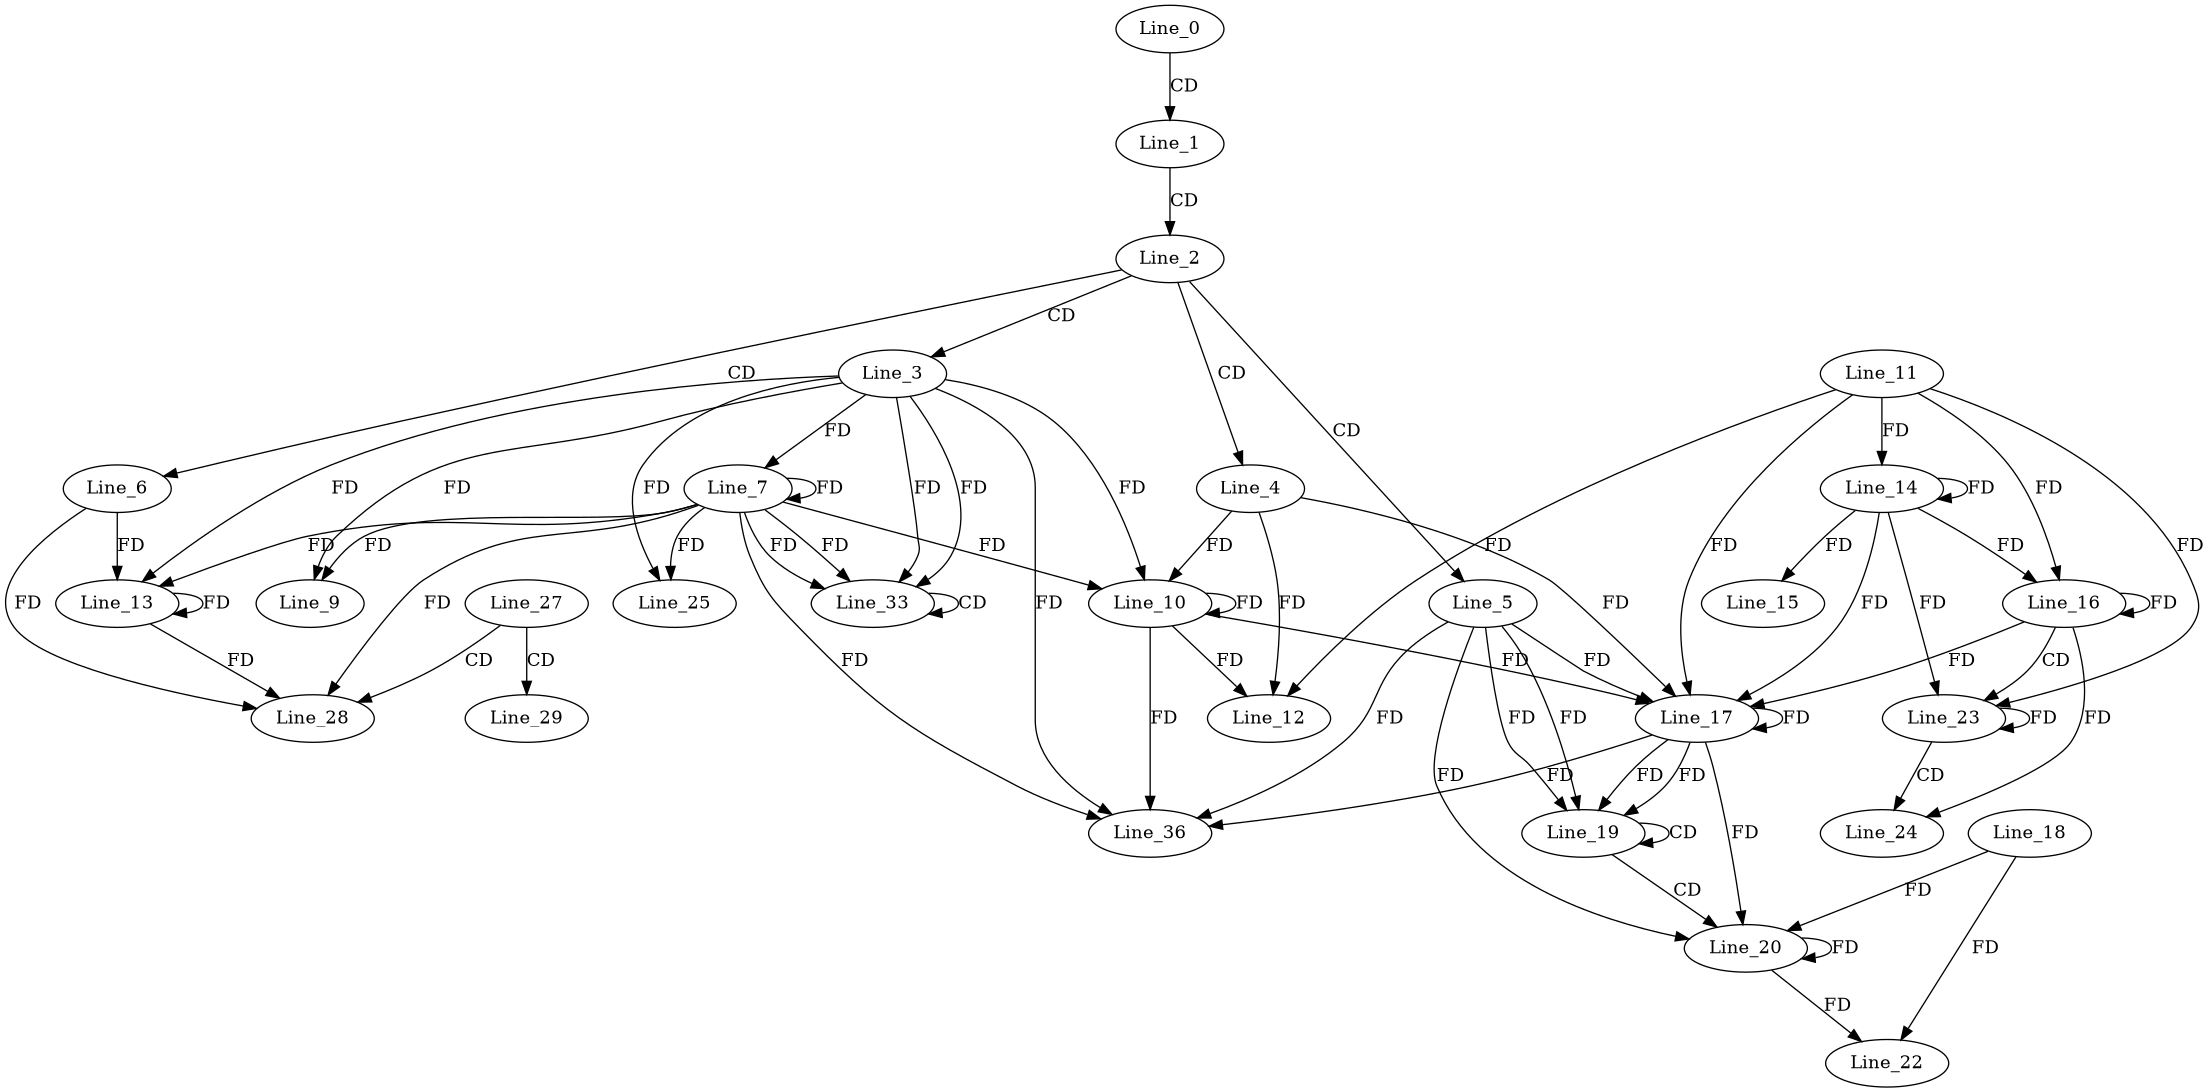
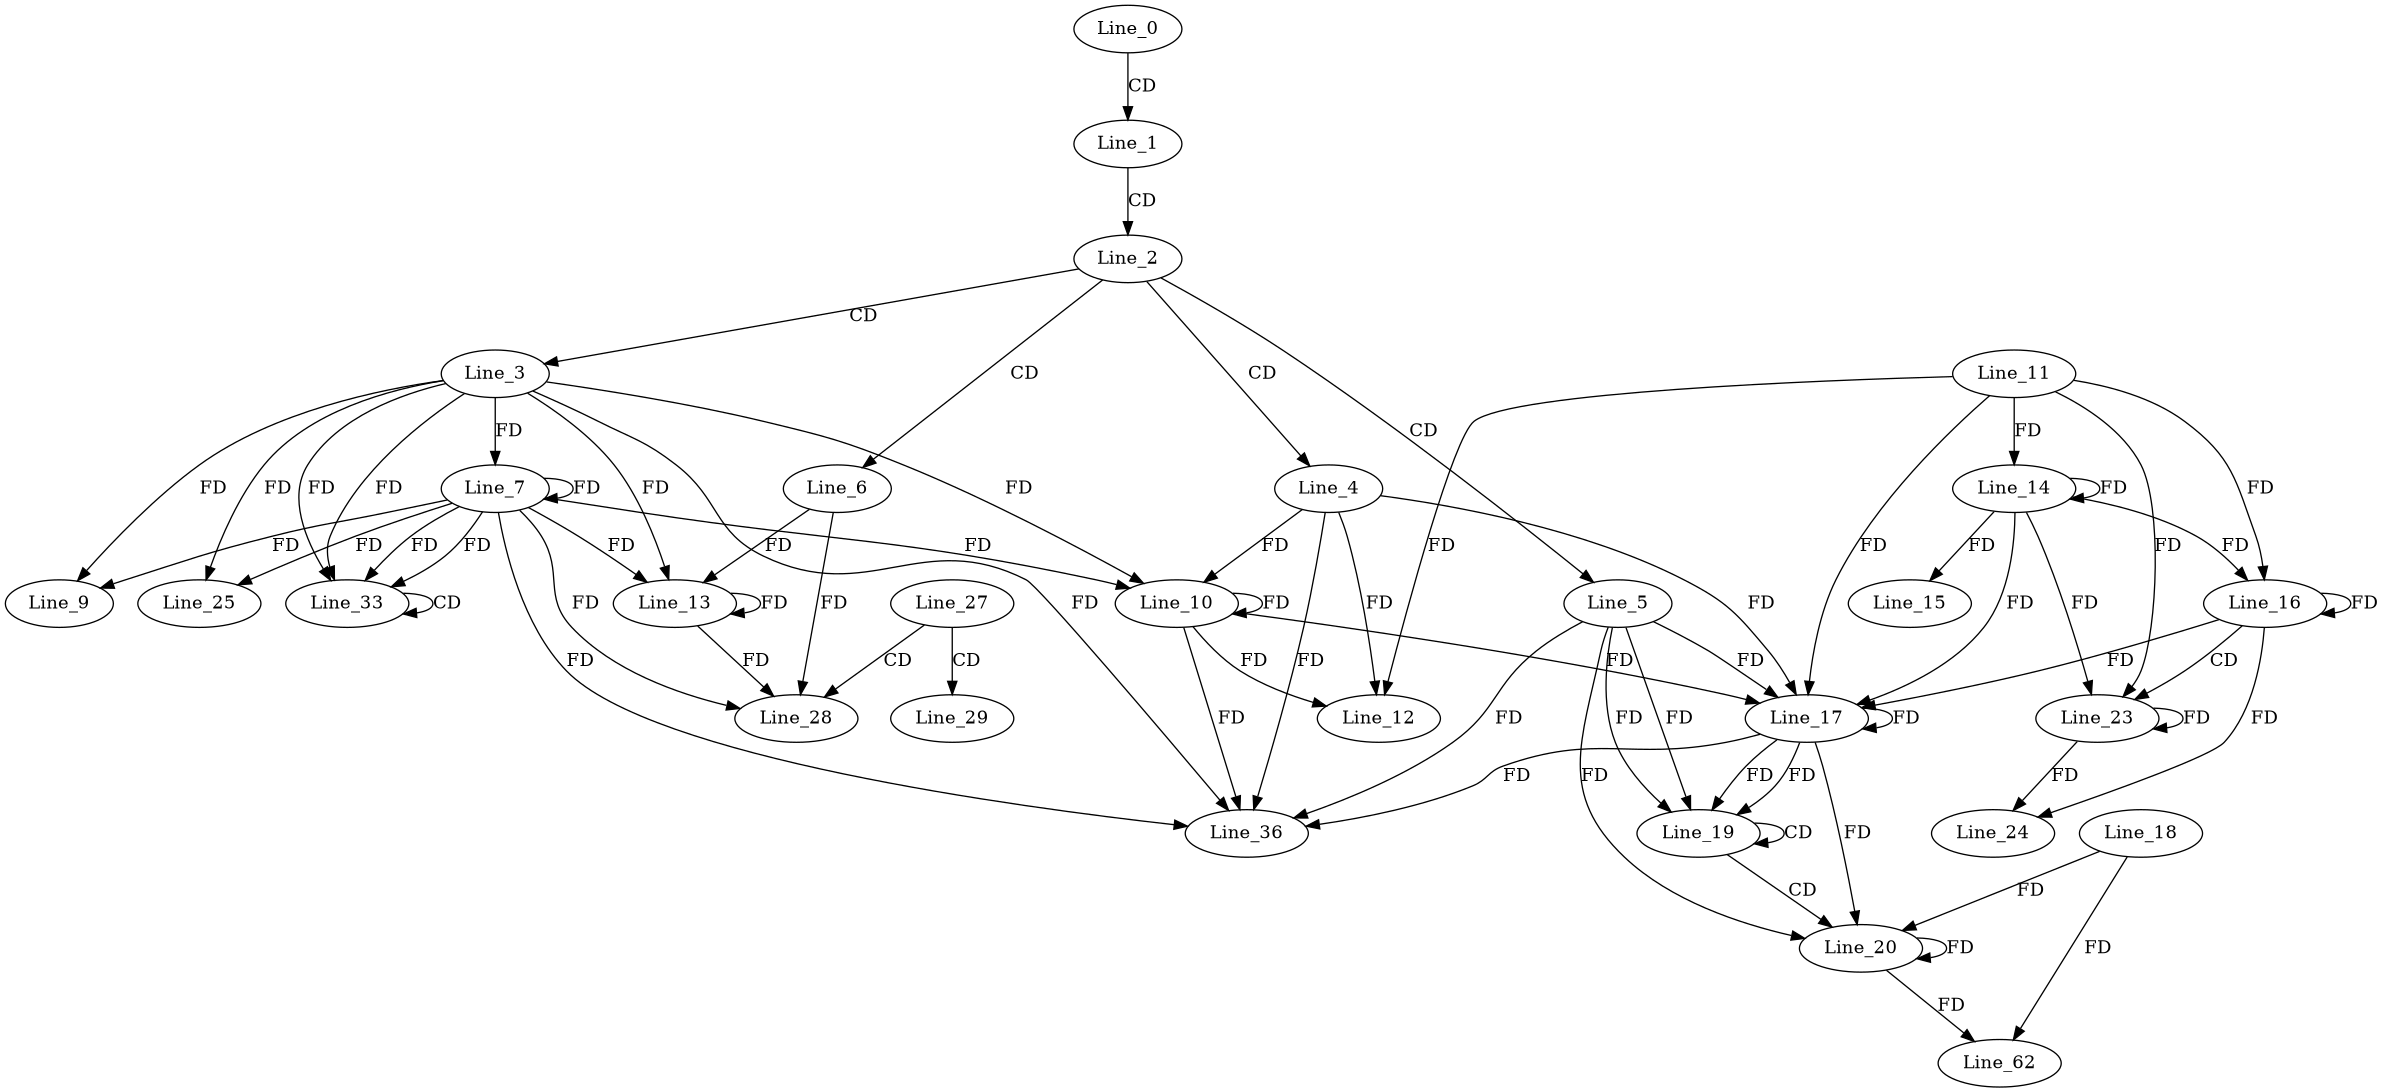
  digraph {
    Line_0
    Line_1
    Line_2
    Line_3
    Line_4
    Line_5
    Line_6
    n8 [label=Line_7]
    Line_9
    Line_10
    Line_13
    Line_25
    Line_33
    Line_36
    Line_12
    Line_17
    Line_19
    Line_20
    Line_28
-   Line_22
+   Line_22 [label=Line_62]
    Line_11
    Line_14
    Line_16
    Line_23
    Line_15
    Line_24
    Line_18
    Line_27
    Line_29
    Line_0 -> Line_1 [label=CD]
    Line_1 -> Line_2 [label=CD]
    Line_2 -> Line_3 [label=CD]
    Line_2 -> Line_4 [label=CD]
    Line_2 -> Line_5 [label=CD]
    Line_2 -> Line_6 [label=CD]
    Line_3 -> n8 [label=FD]
    Line_3 -> Line_9 [label=FD]
    Line_3 -> Line_10 [label=FD]
    Line_3 -> Line_13 [label=FD]
    Line_3 -> Line_25 [label=FD]
    Line_3 -> Line_33 [label=FD]
    Line_3 -> Line_33 [label=FD]
    Line_3 -> Line_36 [label=FD]
    Line_4 -> Line_10 [label=FD]
+   Line_4 -> Line_36 [label=FD]
    Line_4 -> Line_12 [label=FD]
    Line_4 -> Line_17 [label=FD]
    Line_5 -> Line_36 [label=FD]
    Line_5 -> Line_17 [label=FD]
    Line_5 -> Line_19 [label=FD]
    Line_5 -> Line_19 [label=FD]
    Line_5 -> Line_20 [label=FD]
    Line_6 -> Line_13 [label=FD]
    Line_6 -> Line_28 [label=FD]
    n8 -> n8 [label=FD]
    n8 -> Line_9 [label=FD]
    n8 -> Line_10 [label=FD]
    n8 -> Line_13 [label=FD]
    n8 -> Line_25 [label=FD]
    n8 -> Line_33 [label=FD]
    n8 -> Line_33 [label=FD]
    n8 -> Line_36 [label=FD]
    n8 -> Line_28 [label=FD]
    Line_10 -> Line_10 [label=FD]
    Line_10 -> Line_36 [label=FD]
    Line_10 -> Line_12 [label=FD]
    Line_10 -> Line_17 [label=FD]
    Line_13 -> Line_13 [label=FD]
    Line_13 -> Line_28 [label=FD]
    Line_33 -> Line_33 [label=CD]
    Line_17 -> Line_36 [label=FD]
    Line_17 -> Line_17 [label=FD]
    Line_17 -> Line_19 [label=FD]
    Line_17 -> Line_19 [label=FD]
    Line_17 -> Line_20 [label=FD]
    Line_19 -> Line_19 [label=CD]
    Line_19 -> Line_20 [label=CD]
    Line_20 -> Line_20 [label=FD]
    Line_20 -> Line_22 [label=FD]
    Line_11 -> Line_12 [label=FD]
    Line_11 -> Line_17 [label=FD]
    Line_11 -> Line_14 [label=FD]
    Line_11 -> Line_16 [label=FD]
    Line_11 -> Line_23 [label=FD]
    Line_14 -> Line_17 [label=FD]
    Line_14 -> Line_14 [label=FD]
    Line_14 -> Line_16 [label=FD]
    Line_14 -> Line_23 [label=FD]
    Line_14 -> Line_15 [label=FD]
    Line_16 -> Line_17 [label=FD]
    Line_16 -> Line_16 [label=FD]
    Line_16 -> Line_23 [label=CD]
    Line_16 -> Line_24 [label=FD]
    Line_23 -> Line_23 [label=FD]
-   Line_23 -> Line_24 [label=CD]
+   Line_23 -> Line_24 [label=FD]
    Line_18 -> Line_20 [label=FD]
    Line_18 -> Line_22 [label=FD]
    Line_27 -> Line_28 [label=CD]
    Line_27 -> Line_29 [label=CD]
  }
